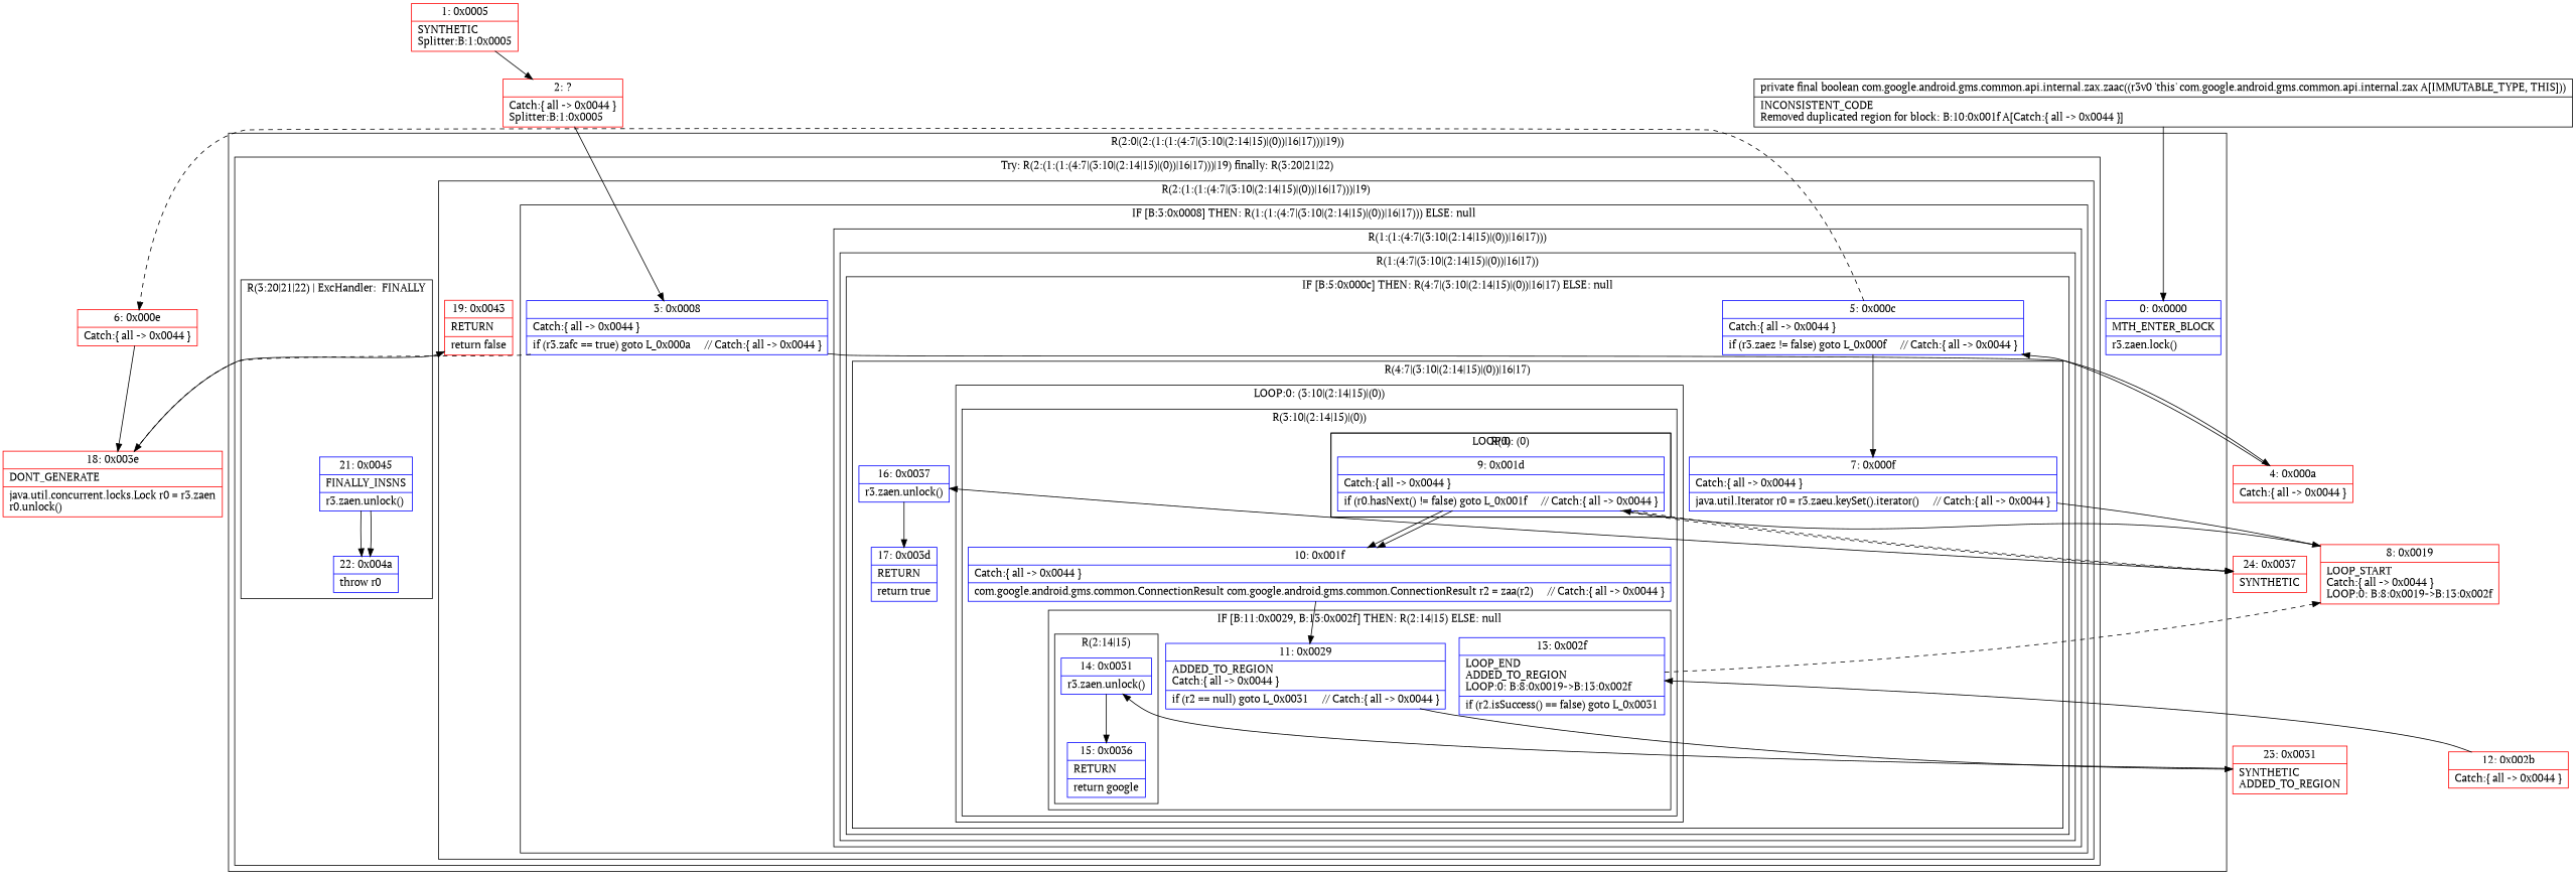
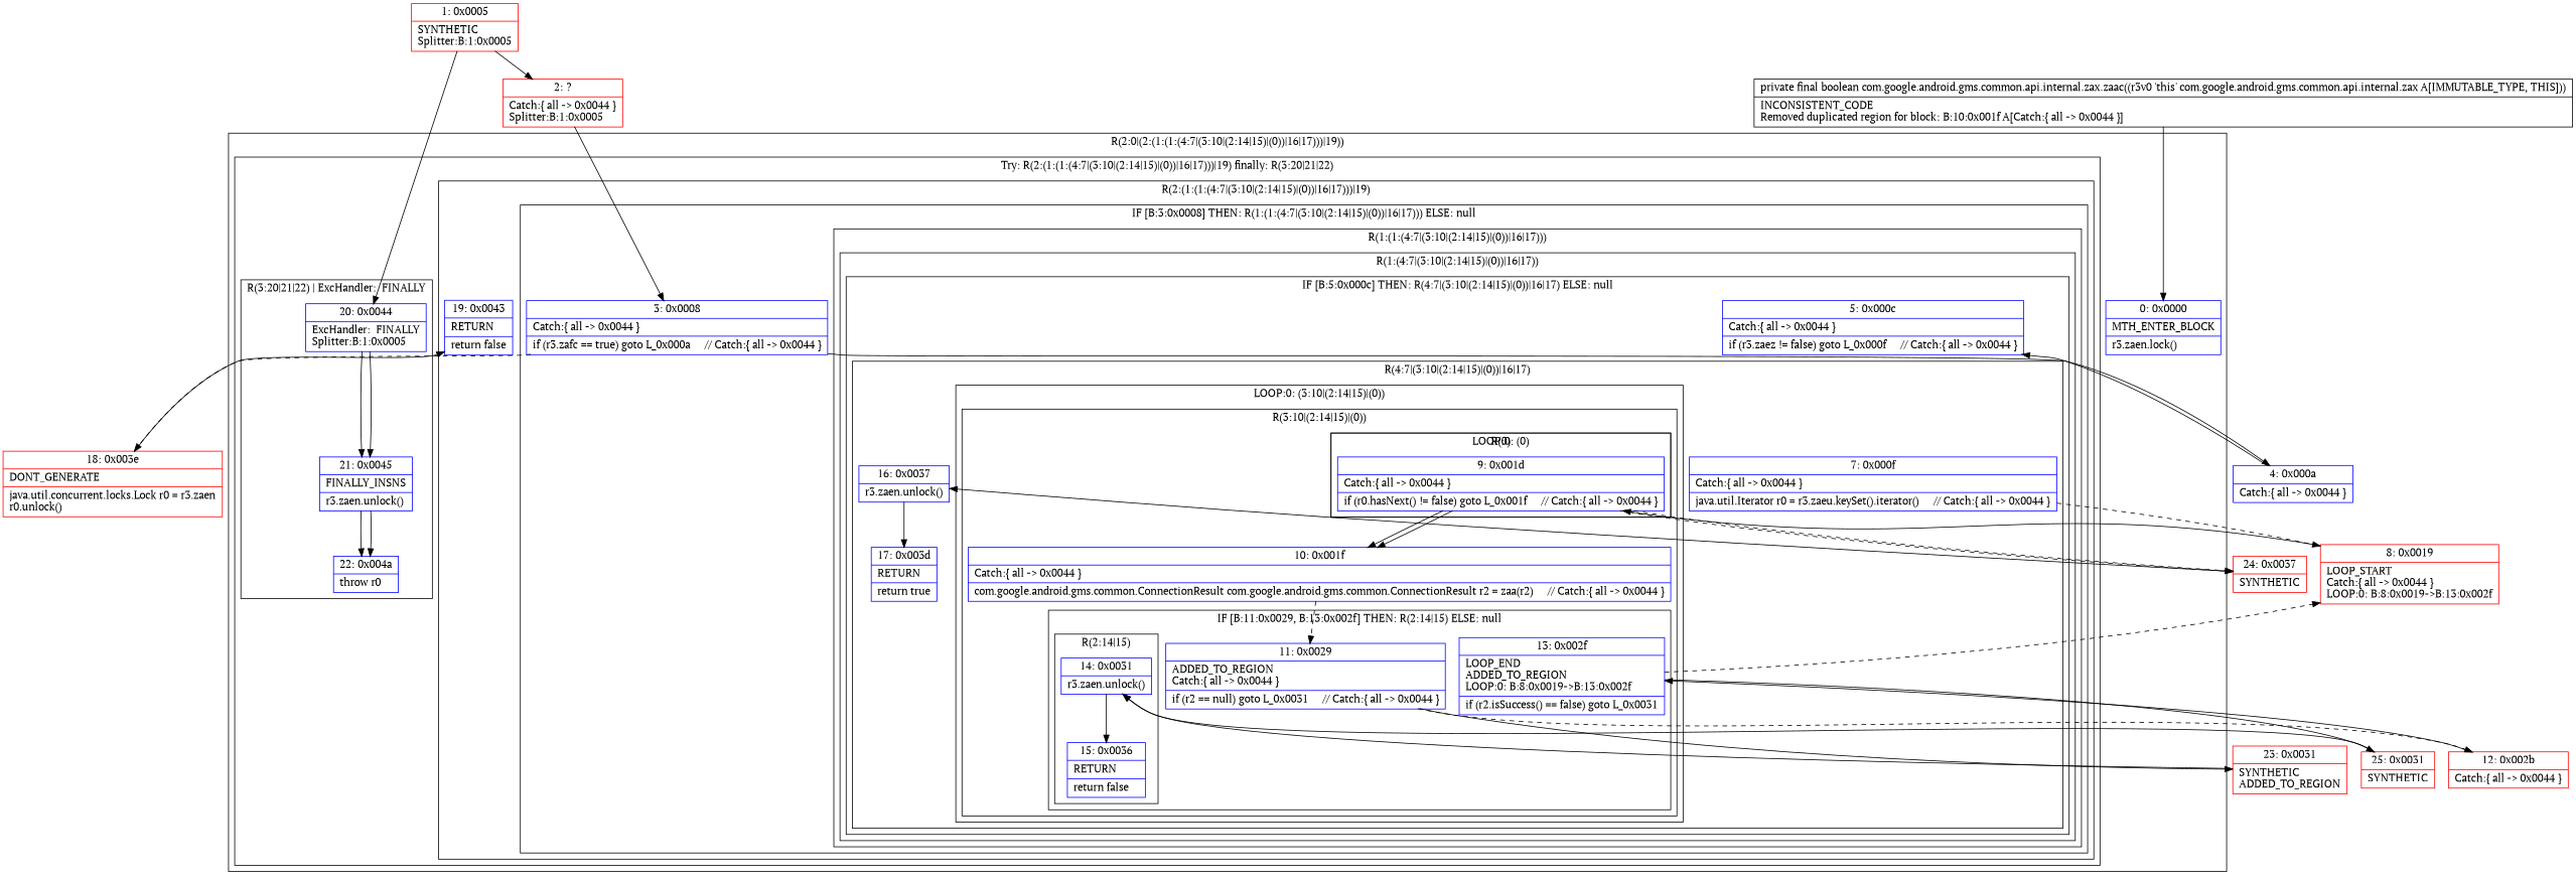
  digraph {
    fontname="PT Serif"
    node [color=blue fontname="PT Serif" shape=record]
    edge [fontname="PT Serif"]
    n1 [label="{14\:\ 0x0031|r3.zaen.unlock()\l}"]
-   n2 [label="{15\:\ 0x0036|RETURN\l|return google\l}"]
+   n2 [label="{15\:\ 0x0036|RETURN\l|return false\l}"]
    n3 [label="{11\:\ 0x0029|ADDED_TO_REGION\lCatch:\{ all \-\> 0x0044 \}\l|if (r2 == null) goto L_0x0031     \/\/ Catch:\{ all \-\> 0x0044 \}\l}"]
    n4 [label="{13\:\ 0x002f|LOOP_END\lADDED_TO_REGION\lLOOP:0: B:8:0x0019\-\>B:13:0x002f\l|if (r2.isSuccess() == false) goto L_0x0031\l}"]
    n5 [label="{9\:\ 0x001d|Catch:\{ all \-\> 0x0044 \}\l|if (r0.hasNext() != false) goto L_0x001f     \/\/ Catch:\{ all \-\> 0x0044 \}\l}"]
    n6 [label="{10\:\ 0x001f|Catch:\{ all \-\> 0x0044 \}\l|com.google.android.gms.common.ConnectionResult com.google.android.gms.common.ConnectionResult r2 = zaa(r2)     \/\/ Catch:\{ all \-\> 0x0044 \}\l}"]
    n7 [label="{7\:\ 0x000f|Catch:\{ all \-\> 0x0044 \}\l|java.util.Iterator r0 = r3.zaeu.keySet().iterator()     \/\/ Catch:\{ all \-\> 0x0044 \}\l}"]
    n8 [label="{16\:\ 0x0037|r3.zaen.unlock()\l}"]
    n9 [label="{17\:\ 0x003d|RETURN\l|return true\l}"]
    n10 [label="{5\:\ 0x000c|Catch:\{ all \-\> 0x0044 \}\l|if (r3.zaez != false) goto L_0x000f     \/\/ Catch:\{ all \-\> 0x0044 \}\l}"]
    n11 [label="{3\:\ 0x0008|Catch:\{ all \-\> 0x0044 \}\l|if (r3.zafc == true) goto L_0x000a     \/\/ Catch:\{ all \-\> 0x0044 \}\l}"]
-   n12 [color=red label="{19\:\ 0x0043|RETURN\l|return false\l}"]
+   n12 [label="{19\:\ 0x0043|RETURN\l|return false\l}"]
+   n13 [label="{20\:\ 0x0044|ExcHandler:  FINALLY\lSplitter:B:1:0x0005\l}"]
    n14 [label="{21\:\ 0x0045|FINALLY_INSNS\l|r3.zaen.unlock()\l}"]
    n15 [label="{22\:\ 0x004a|throw r0\l}"]
    n16 [label="{0\:\ 0x0000|MTH_ENTER_BLOCK\l|r3.zaen.lock()\l}"]
    n17 [color=red label="{12\:\ 0x002b|Catch:\{ all \-\> 0x0044 \}\l}"]
    n18 [color=red label="{23\:\ 0x0031|SYNTHETIC\lADDED_TO_REGION\l}"]
    n19 [color=red label="{8\:\ 0x0019|LOOP_START\lCatch:\{ all \-\> 0x0044 \}\lLOOP:0: B:8:0x0019\-\>B:13:0x002f\l}"]
+   n20 [color=red label="{25\:\ 0x0031|SYNTHETIC\l}"]
    n21 [color=red label="{24\:\ 0x0037|SYNTHETIC\l}"]
-   n22 [color=red label="{6\:\ 0x000e|Catch:\{ all \-\> 0x0044 \}\l}"]
-   n23 [color=red label="{4\:\ 0x000a|Catch:\{ all \-\> 0x0044 \}\l}"]
+   n23 [label="{4\:\ 0x000a|Catch:\{ all \-\> 0x0044 \}\l}"]
    n24 [color=red label="{18\:\ 0x003e|DONT_GENERATE\l|java.util.concurrent.locks.Lock r0 = r3.zaen\lr0.unlock()\l}"]
    n25 [color=red label="{1\:\ 0x0005|SYNTHETIC\lSplitter:B:1:0x0005\l}"]
    n26 [color=red label="{2\:\ ?|Catch:\{ all \-\> 0x0044 \}\lSplitter:B:1:0x0005\l}"]
    n27 [label="{private final boolean com.google.android.gms.common.api.internal.zax.zaac((r3v0 'this' com.google.android.gms.common.api.internal.zax A[IMMUTABLE_TYPE, THIS]))  | INCONSISTENT_CODE\lRemoved duplicated region for block: B:10:0x001f A[Catch:\{ all \-\> 0x0044 \}]\l}" color=""]
    subgraph cluster_1 {
      label="R(2:0|(2:(1:(1:(4:7|(3:10|(2:14|15)|(0))|16|17)))|19))"
      n16
      subgraph cluster_2 {
        label="Try: R(2:(1:(1:(4:7|(3:10|(2:14|15)|(0))|16|17)))|19) finally: R(3:20|21|22)"
        subgraph cluster_3 {
          label="R(2:(1:(1:(4:7|(3:10|(2:14|15)|(0))|16|17)))|19)"
          n12
          subgraph cluster_4 {
            label="IF [B:3:0x0008] THEN: R(1:(1:(4:7|(3:10|(2:14|15)|(0))|16|17))) ELSE: null"
            n11
            subgraph cluster_5 {
              label="R(1:(1:(4:7|(3:10|(2:14|15)|(0))|16|17)))"
              subgraph cluster_6 {
                label="R(1:(4:7|(3:10|(2:14|15)|(0))|16|17))"
                subgraph cluster_7 {
                  label="IF [B:5:0x000c] THEN: R(4:7|(3:10|(2:14|15)|(0))|16|17) ELSE: null"
                  n10
                  subgraph cluster_8 {
                    label="R(4:7|(3:10|(2:14|15)|(0))|16|17)"
                    n7
                    n8
                    n9
                    subgraph cluster_9 {
                      label="LOOP:0: (3:10|(2:14|15)|(0))"
                      subgraph cluster_10 {
                        label="R(3:10|(2:14|15)|(0))"
                        n6
                        subgraph cluster_11 {
                          label="IF [B:11:0x0029, B:13:0x002f] THEN: R(2:14|15) ELSE: null"
                          n3
                          n4
                          subgraph cluster_12 {
                            label="R(2:14|15)"
                            n1
                            n2
                          }
                        }
                        subgraph cluster_13 {
                          label="LOOP:0: (0)"
                          n5
                          subgraph cluster_14 {
                            label="R(0)"
                          }
                        }
                      }
                    }
                  }
                }
              }
            }
          }
        }
        subgraph cluster_15 {
          label="R(3:20|21|22) | ExcHandler:  FINALLY\l"
+         n13
          n14
          n15
        }
      }
    }
    subgraph cluster_16 {
      label="R(3:20|21|22) | ExcHandler:  FINALLY\l"
    }
    n1 -> n2
+   n3 -> n17 [style=dashed]
    n3 -> n18
    n4 -> n19 [style=dashed]
+   n4 -> n20
    n5 -> n6
    n5 -> n6
    n5 -> n21 [style=dashed]
    n5 -> n21 [style=dashed]
-   n6 -> n3
-   n7 -> n19
+   n6 -> n3 [style=dashed]
+   n7 -> n19 [style=dashed]
    n8 -> n9
-   n10 -> n7
-   n10 -> n22 [style=dashed]
    n11 -> n23
    n11 -> n24 [style=dashed]
+   n13 -> n14
+   n13 -> n14
    n14 -> n15
    n14 -> n15
    n17 -> n4
    n18 -> n1
    n19 -> n5
+   n20 -> n1
    n21 -> n8
-   n22 -> n24
    n23 -> n10
    n24 -> n12
+   n25 -> n13
    n25 -> n26
    n26 -> n11
    n27 -> n16
  }
